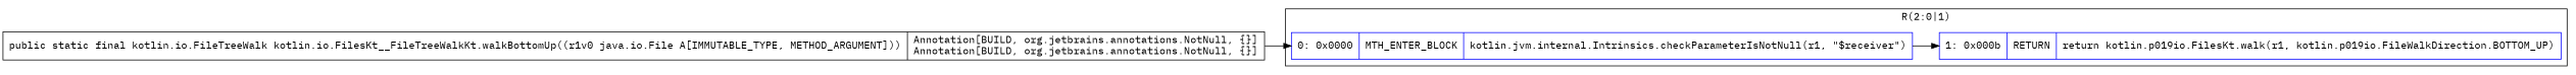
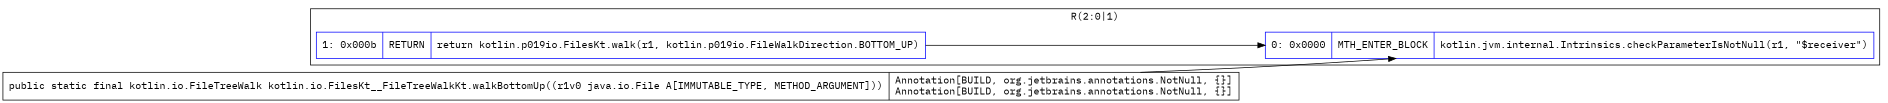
  digraph {
    rankdir=LR
    fontname="IBM Plex Mono"
    node [color=blue shape=record fontname="IBM Plex Mono"]
    edge [fontname="IBM Plex Mono"]
    n1 [label="{0\:\ 0x0000|MTH_ENTER_BLOCK\l|kotlin.jvm.internal.Intrinsics.checkParameterIsNotNull(r1, \"$receiver\")\l}"]
    n2 [label="{1\:\ 0x000b|RETURN\l|return kotlin.p019io.FilesKt.walk(r1, kotlin.p019io.FileWalkDirection.BOTTOM_UP)\l}"]
    n3 [label="{public static final kotlin.io.FileTreeWalk kotlin.io.FilesKt__FileTreeWalkKt.walkBottomUp((r1v0 java.io.File A[IMMUTABLE_TYPE, METHOD_ARGUMENT]))  | Annotation[BUILD, org.jetbrains.annotations.NotNull, \{\}]\lAnnotation[BUILD, org.jetbrains.annotations.NotNull, \{\}]\l}" color=""]
    subgraph cluster_1 {
      label="R(2:0|1)"
      n1
      n2
    }
-   n1 -> n2
+   n2 -> n1
    n3 -> n1
  }
